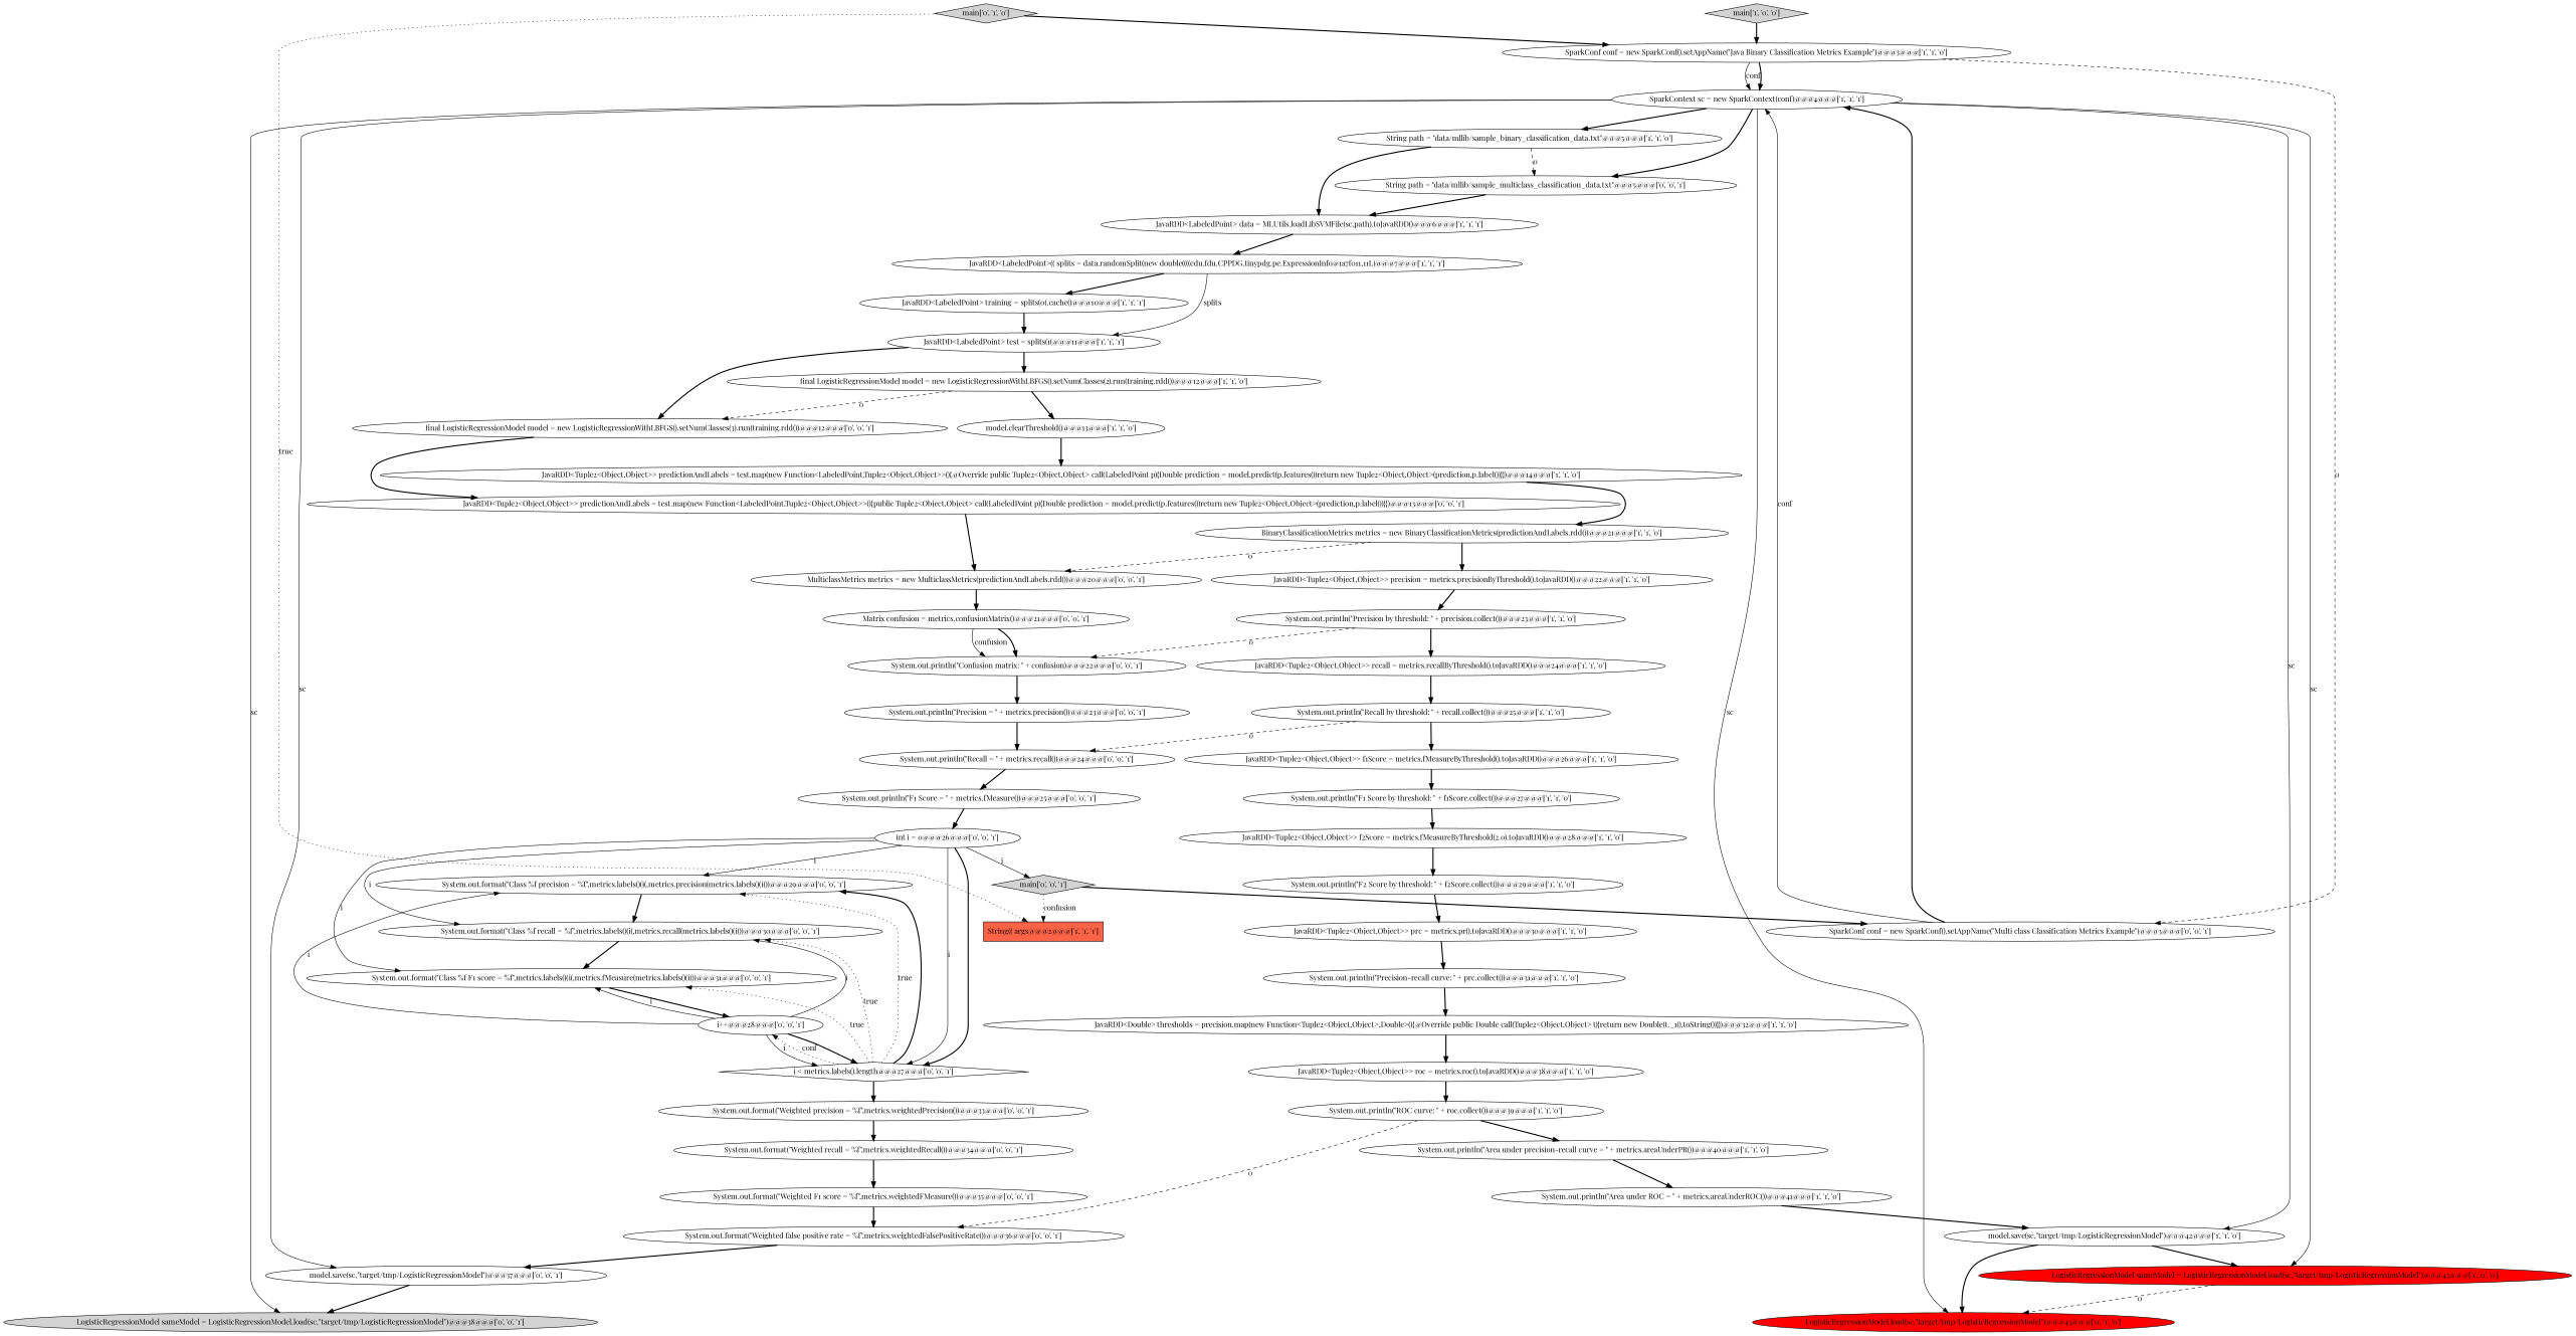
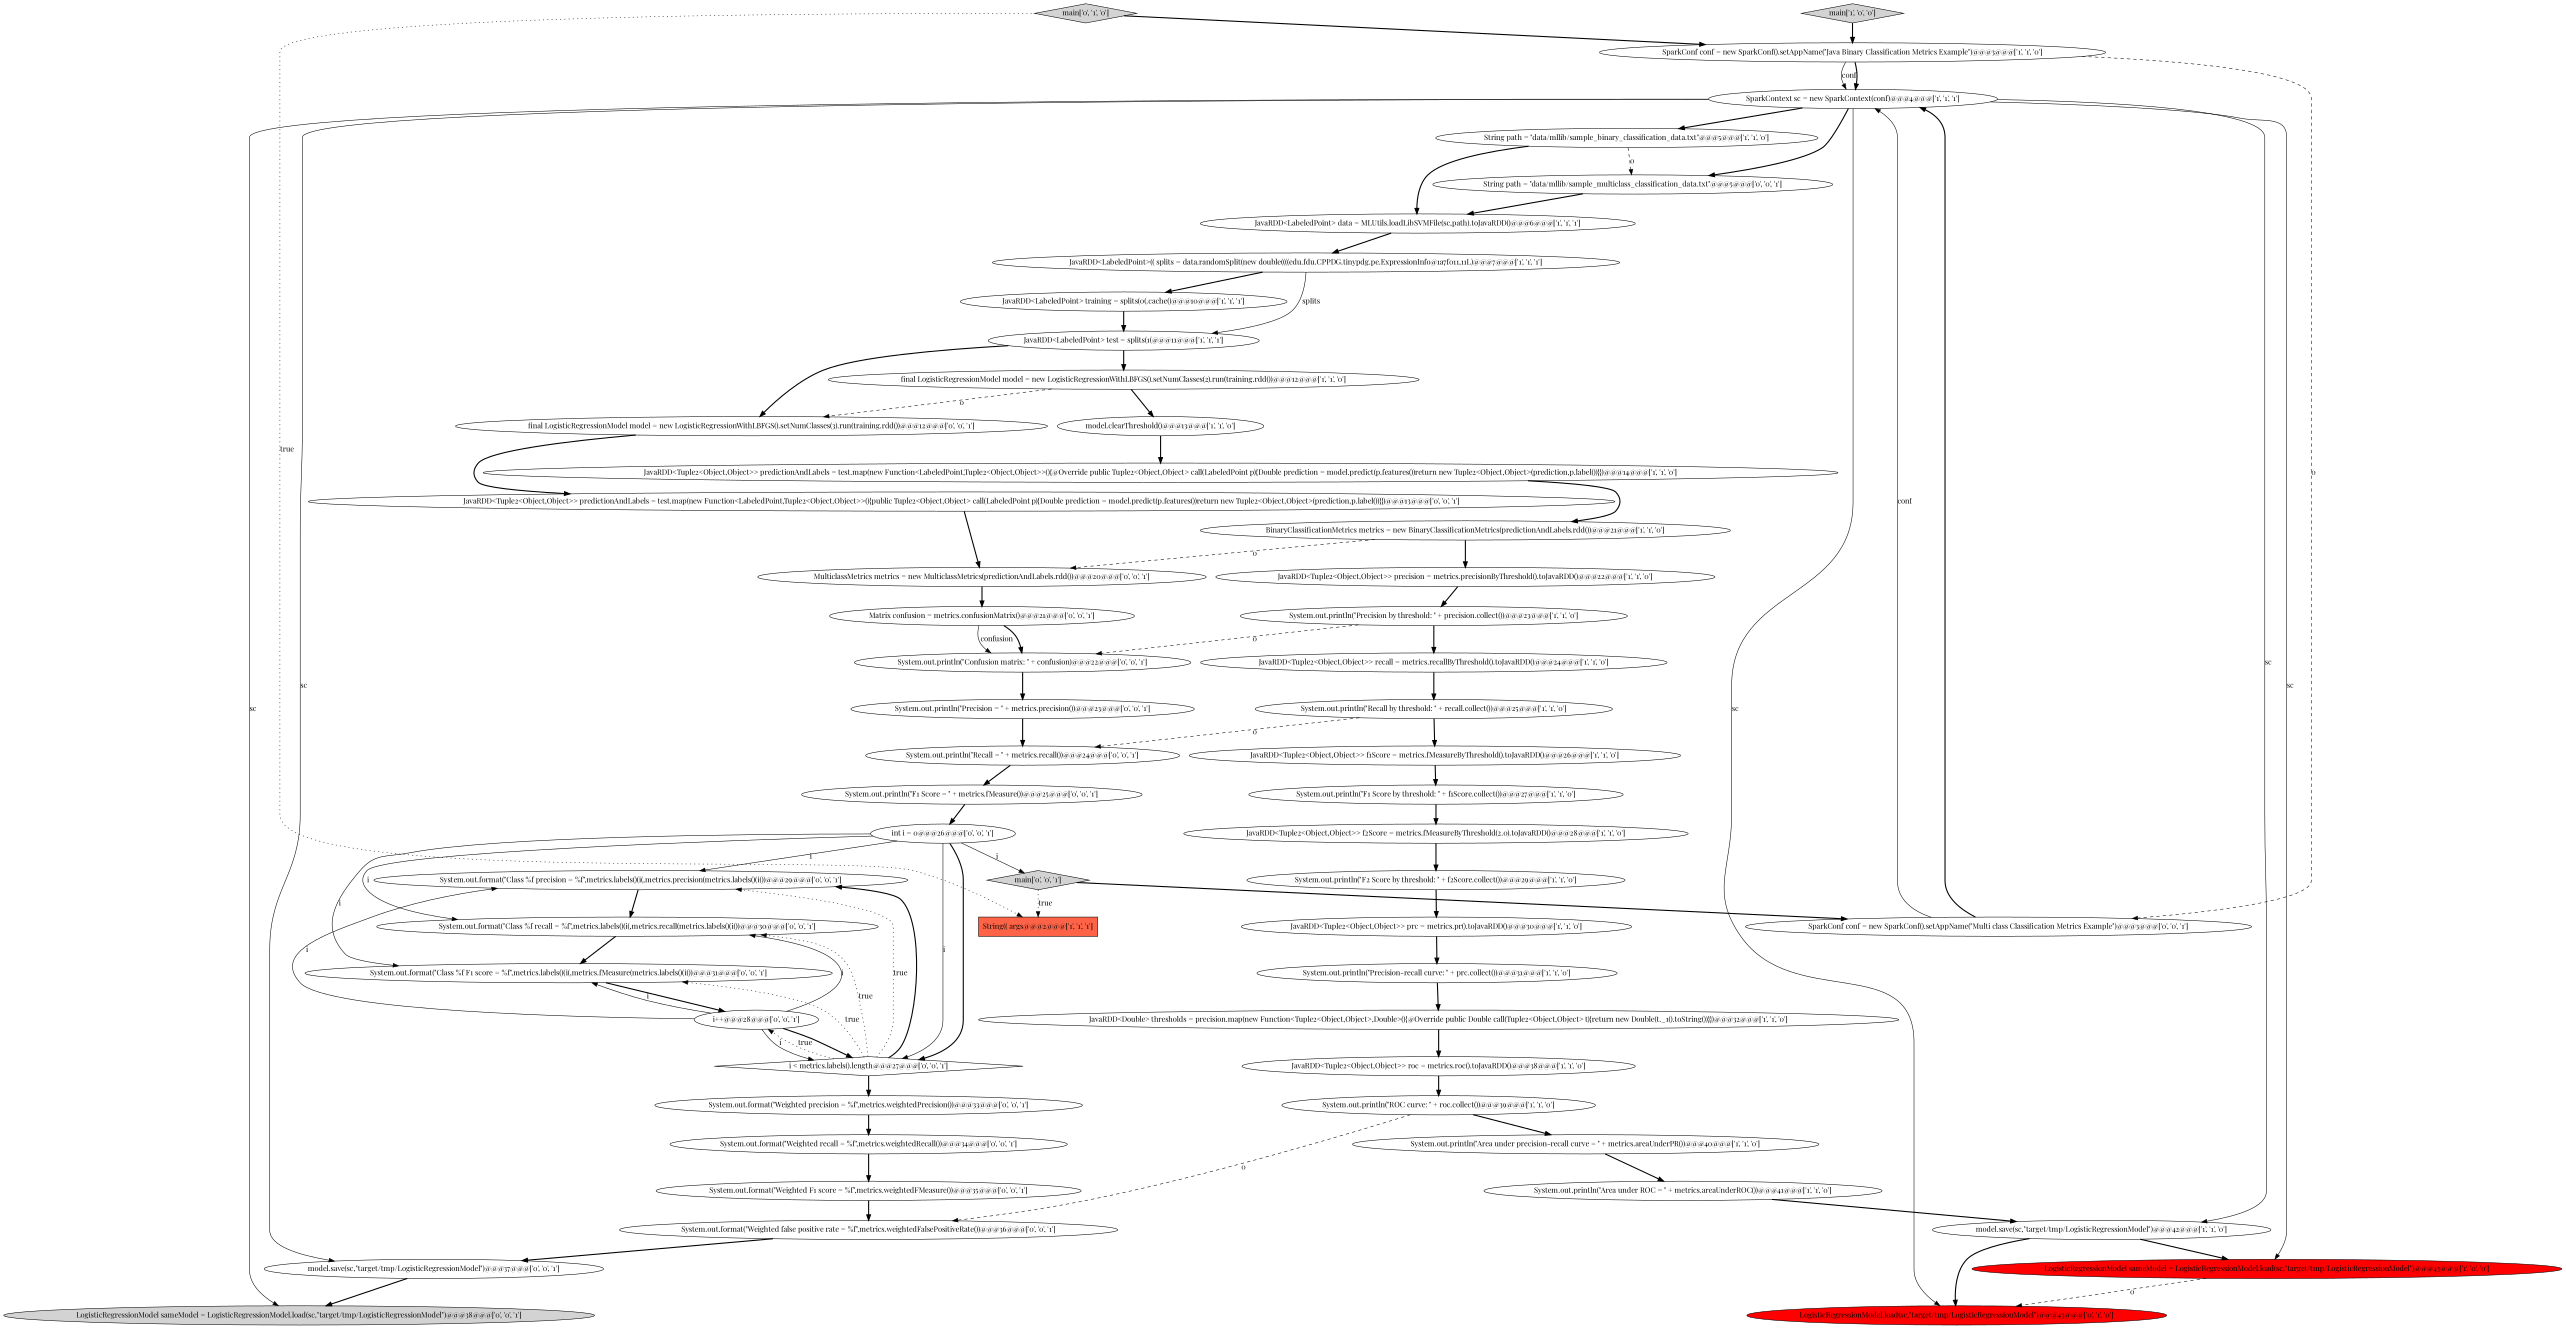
  digraph {
    fontname="Playfair Display"
    node [fillcolor=white fontname="Playfair Display" shape=ellipse style=filled]
    edge [fontname="Playfair Display" style=bold]
    n1 [label="System.out.format(\"Weighted false positive rate = %f\",metrics.weightedFalsePositiveRate())@@@36@@@['0', '0', '1']"]
    n2 [label="model.save(sc,\"target/tmp/LogisticRegressionModel\")@@@37@@@['0', '0', '1']"]
    n3 [fillcolor=lightgray label="LogisticRegressionModel sameModel = LogisticRegressionModel.load(sc,\"target/tmp/LogisticRegressionModel\")@@@38@@@['0', '0', '1']"]
    n4 [fillcolor=tomato label="String(( args@@@2@@@['1', '1', '1']" shape=box]
    n5 [fillcolor=lightgray label="main['1', '0', '0']" shape=diamond]
    n6 [label="SparkConf conf = new SparkConf().setAppName(\"Java Binary Classification Metrics Example\")@@@3@@@['1', '1', '0']"]
    n7 [label="SparkConf conf = new SparkConf().setAppName(\"Multi class Classification Metrics Example\")@@@3@@@['0', '0', '1']"]
    n8 [label="SparkContext sc = new SparkContext(conf)@@@4@@@['1', '1', '1']"]
    n9 [label="JavaRDD<Tuple2<Object,Object>> recall = metrics.recallByThreshold().toJavaRDD()@@@24@@@['1', '1', '0']"]
    n10 [label="System.out.println(\"Recall by threshold: \" + recall.collect())@@@25@@@['1', '1', '0']"]
    n11 [label="System.out.println(\"Recall = \" + metrics.recall())@@@24@@@['0', '0', '1']"]
    n12 [label="JavaRDD<Tuple2<Object,Object>> f1Score = metrics.fMeasureByThreshold().toJavaRDD()@@@26@@@['1', '1', '0']"]
    n13 [label="int i = 0@@@26@@@['0', '0', '1']"]
    n14 [label="System.out.format(\"Class %f precision = %f\",metrics.labels()(i(,metrics.precision(metrics.labels()(i())@@@29@@@['0', '0', '1']"]
    n15 [label="i < metrics.labels().length@@@27@@@['0', '0', '1']" shape=diamond]
    n16 [label="System.out.format(\"Class %f recall = %f\",metrics.labels()(i(,metrics.recall(metrics.labels()(i())@@@30@@@['0', '0', '1']"]
    n17 [label="System.out.format(\"Class %f F1 score = %f\",metrics.labels()(i(,metrics.fMeasure(metrics.labels()(i())@@@31@@@['0', '0', '1']"]
    n18 [fillcolor=lightgray label="main['0', '0', '1']" shape=diamond]
    n19 [label="i++@@@28@@@['0', '0', '1']"]
    n20 [label="System.out.format(\"Weighted precision = %f\",metrics.weightedPrecision())@@@33@@@['0', '0', '1']"]
    n21 [label="JavaRDD<Tuple2<Object,Object>> precision = metrics.precisionByThreshold().toJavaRDD()@@@22@@@['1', '1', '0']"]
    n22 [label="System.out.println(\"Precision by threshold: \" + precision.collect())@@@23@@@['1', '1', '0']"]
    n23 [label="System.out.println(\"Confusion matrix: \" + confusion)@@@22@@@['0', '0', '1']"]
    n24 [label="Matrix confusion = metrics.confusionMatrix()@@@21@@@['0', '0', '1']"]
    n25 [label="System.out.println(\"Precision = \" + metrics.precision())@@@23@@@['0', '0', '1']"]
    n26 [label="model.clearThreshold()@@@13@@@['1', '1', '0']"]
    n27 [label="JavaRDD<Tuple2<Object,Object>> predictionAndLabels = test.map(new Function<LabeledPoint,Tuple2<Object,Object>>(){@Override public Tuple2<Object,Object> call(LabeledPoint p){Double prediction = model.predict(p.features())return new Tuple2<Object,Object>(prediction,p.label())}})@@@14@@@['1', '1', '0']"]
    n28 [label="BinaryClassificationMetrics metrics = new BinaryClassificationMetrics(predictionAndLabels.rdd())@@@21@@@['1', '1', '0']"]
    n29 [fillcolor=red label="LogisticRegressionModel sameModel = LogisticRegressionModel.load(sc,\"target/tmp/LogisticRegressionModel\")@@@43@@@['1', '0', '0']"]
    n30 [fillcolor=red label="LogisticRegressionModel.load(sc,\"target/tmp/LogisticRegressionModel\")@@@43@@@['0', '1', '0']"]
    n31 [label="JavaRDD<Tuple2<Object,Object>> predictionAndLabels = test.map(new Function<LabeledPoint,Tuple2<Object,Object>>(){public Tuple2<Object,Object> call(LabeledPoint p){Double prediction = model.predict(p.features())return new Tuple2<Object,Object>(prediction,p.label())}})@@@13@@@['0', '0', '1']"]
    n32 [label="MulticlassMetrics metrics = new MulticlassMetrics(predictionAndLabels.rdd())@@@20@@@['0', '0', '1']"]
    n33 [label="String path = \"data/mllib/sample_binary_classification_data.txt\"@@@5@@@['1', '1', '0']"]
    n34 [label="String path = \"data/mllib/sample_multiclass_classification_data.txt\"@@@5@@@['0', '0', '1']"]
    n35 [label="model.save(sc,\"target/tmp/LogisticRegressionModel\")@@@42@@@['1', '1', '0']"]
    n36 [label="JavaRDD<LabeledPoint> data = MLUtils.loadLibSVMFile(sc,path).toJavaRDD()@@@6@@@['1', '1', '1']"]
    n37 [label="System.out.format(\"Weighted F1 score = %f\",metrics.weightedFMeasure())@@@35@@@['0', '0', '1']"]
    n38 [label="System.out.println(\"F1 Score = \" + metrics.fMeasure())@@@25@@@['0', '0', '1']"]
    n39 [label="System.out.println(\"F1 Score by threshold: \" + f1Score.collect())@@@27@@@['1', '1', '0']"]
    n40 [label="JavaRDD<LabeledPoint>(( splits = data.randomSplit(new double((((edu.fdu.CPPDG.tinypdg.pe.ExpressionInfo@1a7f011,11L)@@@7@@@['1', '1', '1']"]
    n41 [label="JavaRDD<LabeledPoint> test = splits(1(@@@11@@@['1', '1', '1']"]
    n42 [label="JavaRDD<LabeledPoint> training = splits(0(.cache()@@@10@@@['1', '1', '1']"]
    n43 [label="final LogisticRegressionModel model = new LogisticRegressionWithLBFGS().setNumClasses(2).run(training.rdd())@@@12@@@['1', '1', '0']"]
    n44 [label="final LogisticRegressionModel model = new LogisticRegressionWithLBFGS().setNumClasses(3).run(training.rdd())@@@12@@@['0', '0', '1']"]
    n45 [label="System.out.format(\"Weighted recall = %f\",metrics.weightedRecall())@@@34@@@['0', '0', '1']"]
    n46 [label="JavaRDD<Tuple2<Object,Object>> f2Score = metrics.fMeasureByThreshold(2.0).toJavaRDD()@@@28@@@['1', '1', '0']"]
    n47 [label="System.out.println(\"F2 Score by threshold: \" + f2Score.collect())@@@29@@@['1', '1', '0']"]
    n48 [label="JavaRDD<Tuple2<Object,Object>> prc = metrics.pr().toJavaRDD()@@@30@@@['1', '1', '0']"]
    n49 [label="System.out.println(\"Precision-recall curve: \" + prc.collect())@@@31@@@['1', '1', '0']"]
    n50 [label="JavaRDD<Double> thresholds = precision.map(new Function<Tuple2<Object,Object>,Double>(){@Override public Double call(Tuple2<Object,Object> t){return new Double(t._1().toString())}})@@@32@@@['1', '1', '0']"]
    n51 [fillcolor=lightgray label="main['0', '1', '0']" shape=diamond]
    n52 [label="System.out.println(\"Area under ROC = \" + metrics.areaUnderROC())@@@41@@@['1', '1', '0']"]
    n53 [label="JavaRDD<Tuple2<Object,Object>> roc = metrics.roc().toJavaRDD()@@@38@@@['1', '1', '0']"]
    n54 [label="System.out.println(\"ROC curve: \" + roc.collect())@@@39@@@['1', '1', '0']"]
    n55 [label="System.out.println(\"Area under precision-recall curve = \" + metrics.areaUnderPR())@@@40@@@['1', '1', '0']"]
    n1 -> n2
    n2 -> n3
    n5 -> n6
    n6 -> n7 [label=0 style=dashed]
    n6 -> n8 [label=conf style=solid]
    n6 -> n8
    n7 -> n8
    n7 -> n8 [label=conf style=solid]
    n8 -> n2 [label=sc style=solid]
    n8 -> n3 [label=sc style=solid]
    n8 -> n29 [label=sc style=solid]
    n8 -> n30 [label=sc style=solid]
    n8 -> n33
    n8 -> n34
    n8 -> n35 [label=sc style=solid]
    n9 -> n10
    n10 -> n11 [label=0 style=dashed]
    n10 -> n12
    n11 -> n38
    n12 -> n39
    n13 -> n14 [label=i style=solid]
    n13 -> n15 [label=i style=solid]
    n13 -> n15
    n13 -> n16 [label=i style=solid]
    n13 -> n17 [label=i style=solid]
    n13 -> n18 [label=i style=solid]
    n14 -> n16
    n15 -> n14
    n15 -> n14 [label=true style=dotted]
    n15 -> n16 [label=true style=dotted]
    n15 -> n17 [label=true style=dotted]
-   n15 -> n19 [label=conf style=dotted]
+   n15 -> n19 [label=true style=dotted]
    n15 -> n20
    n16 -> n17
    n17 -> n19
-   n18 -> n4 [label=confusion style=dotted]
+   n18 -> n4 [label=true style=dotted]
    n18 -> n7
    n19 -> n14 [label=i style=solid]
    n19 -> n15 [label=i style=solid]
    n19 -> n15
    n19 -> n16 [label=i style=solid]
    n19 -> n17 [label=i style=solid]
    n20 -> n45
    n21 -> n22
    n22 -> n9
    n22 -> n23 [label=0 style=dashed]
    n23 -> n25
    n24 -> n23
    n24 -> n23 [label=confusion style=solid]
    n25 -> n11
    n26 -> n27
    n27 -> n28
    n28 -> n21
    n28 -> n32 [label=0 style=dashed]
    n29 -> n30 [label=0 style=dashed]
    n31 -> n32
    n32 -> n24
    n33 -> n34 [label=0 style=dashed]
    n33 -> n36
    n34 -> n36
    n35 -> n29
    n35 -> n30
    n36 -> n40
    n37 -> n1
    n38 -> n13
    n39 -> n46
    n40 -> n41 [label=splits style=solid]
    n40 -> n42
    n41 -> n43
    n41 -> n44
    n42 -> n41
    n43 -> n26
    n43 -> n44 [label=0 style=dashed]
    n44 -> n31
    n45 -> n37
    n46 -> n47
    n47 -> n48
    n48 -> n49
    n49 -> n50
    n50 -> n53
    n51 -> n4 [label=true style=dotted]
    n51 -> n6
    n52 -> n35
    n53 -> n54
    n54 -> n1 [label=0 style=dashed]
    n54 -> n55
    n55 -> n52
  }
